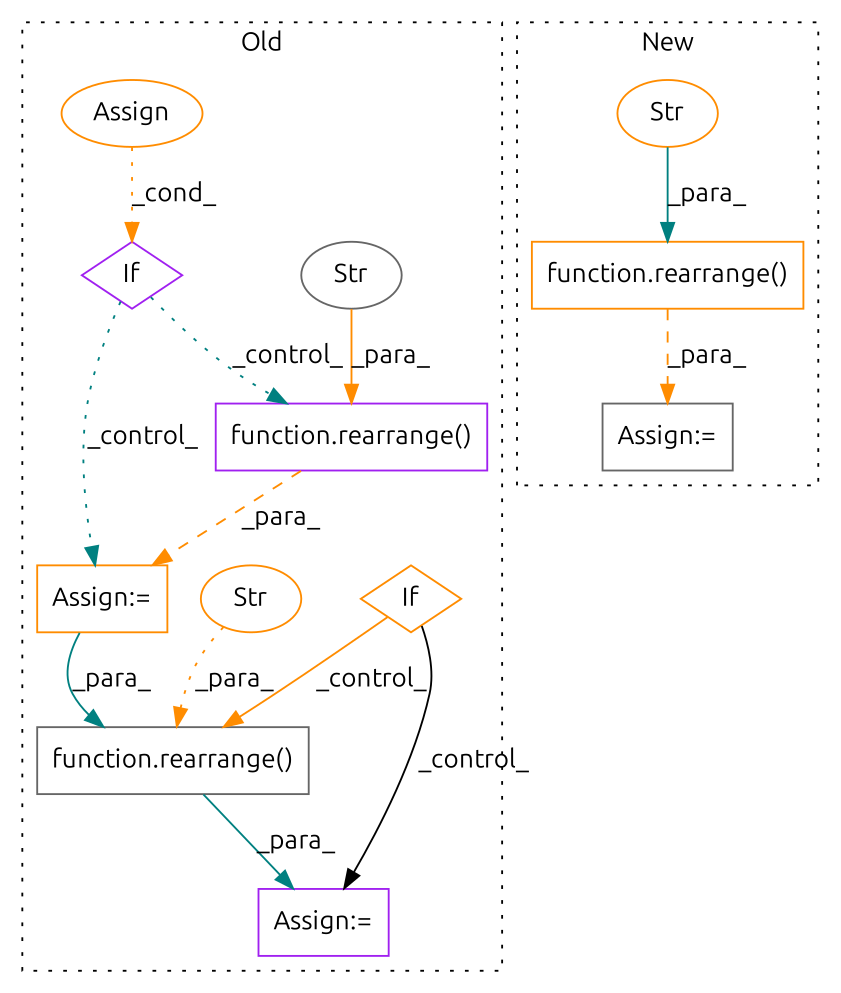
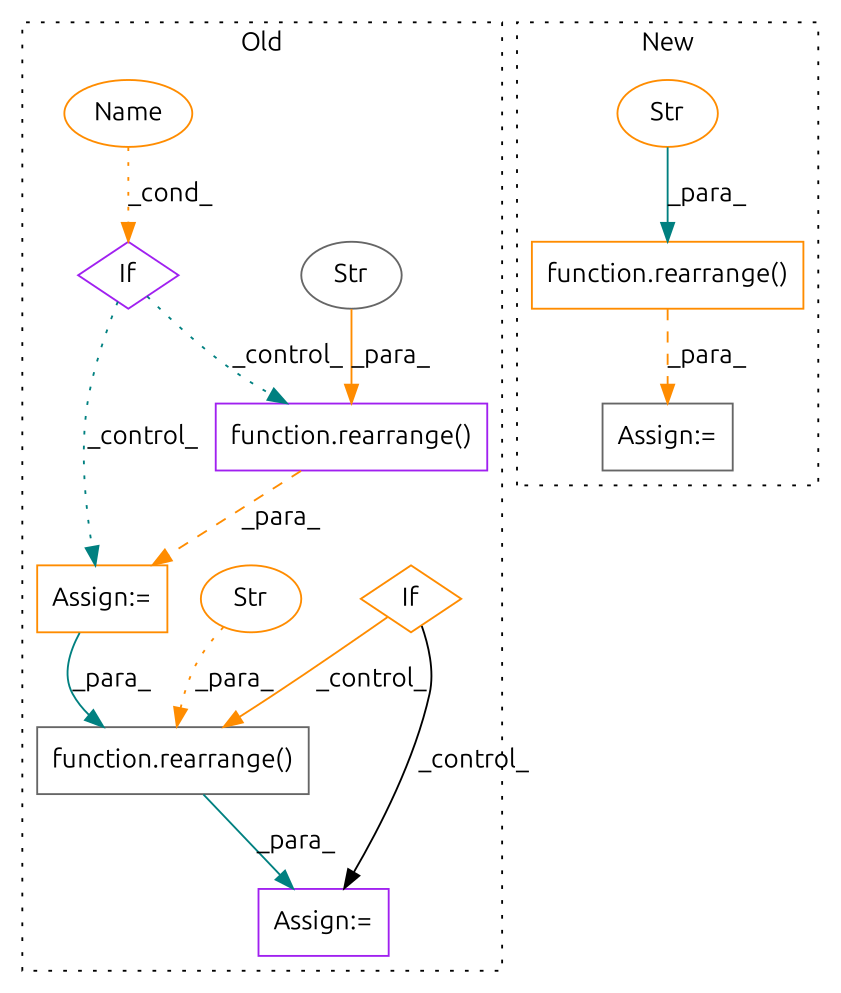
  digraph {
    fontname=Ubuntu
    node [a=75 l=3 shape=box color=darkorange fontname=Ubuntu]
    edge [color=darkorange style=solid fontname=Ubuntu]
    n1 [l="10,15" label="function.rearrange()" s="2973,3012" color=gray40]
    n2 [a=66 l=26 label=Str s=2986 shape=ellipse]
    n3 [a=68 label="Assign:=" s=2970 color=purple]
    n4 [a=68 label="Assign:=" s=2648]
    n5 [l="10,1" label="function.rearrange()" s="2651,2690" color=purple]
    n6 [a=66 l=26 label=Str s=2664 shape=ellipse color=gray40]
    n7 [a=96 l="3,14" label=If s="2622,2633" shape=diamond color=purple]
    n8 [a=96 l="3,14" label=If s="2821,2848" shape=diamond]
-   n9 [a=87 l=8 label=Assign s=2625 shape=ellipse]
+   n9 [a=87 l=8 label=Name s=2625 shape=ellipse]
    n10 [l="10,1" label="function.rearrange()" s="6410,6446"]
    n11 [a=66 l=16 label=Str s=6430 shape=ellipse]
    n12 [a=68 label="Assign:=" s=6407 color=gray40]
    subgraph cluster_1 {
      label=Old
      style=dotted
      n1
      n2
      n3
      n4
      n5
      n6
      n7
      n8
      n9
    }
    subgraph cluster_2 {
      label=New
      style=dotted
      n10
      n11
      n12
    }
    n1 -> n3 [label=_para_ color=teal]
    n2 -> n1 [label=_para_ style=dotted]
    n4 -> n1 [label=_para_ color=teal]
    n5 -> n4 [label=_para_ style=dashed]
    n6 -> n5 [label=_para_]
    n7 -> n4 [label=_control_ color=teal style=dotted]
    n7 -> n5 [label=_control_ color=teal style=dotted]
    n8 -> n1 [label=_control_]
    n8 -> n3 [label=_control_ color=black]
    n9 -> n7 [label=_cond_ style=dotted]
    n10 -> n12 [label=_para_ style=dashed]
    n11 -> n10 [label=_para_ color=teal]
  }
